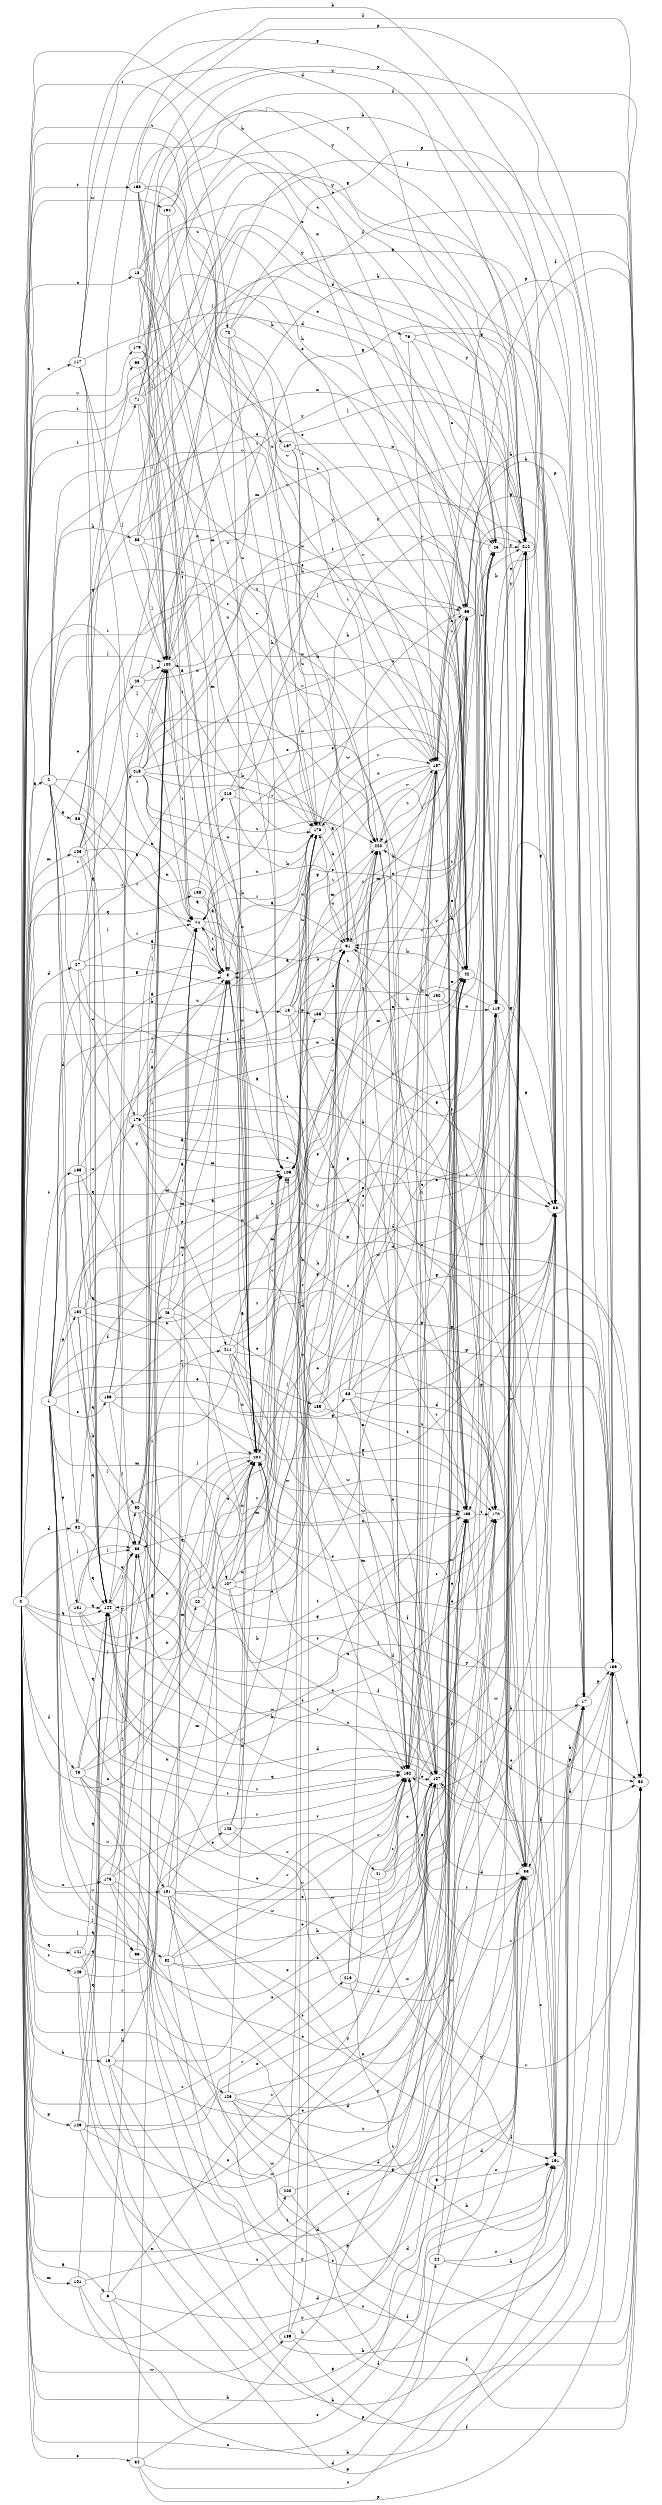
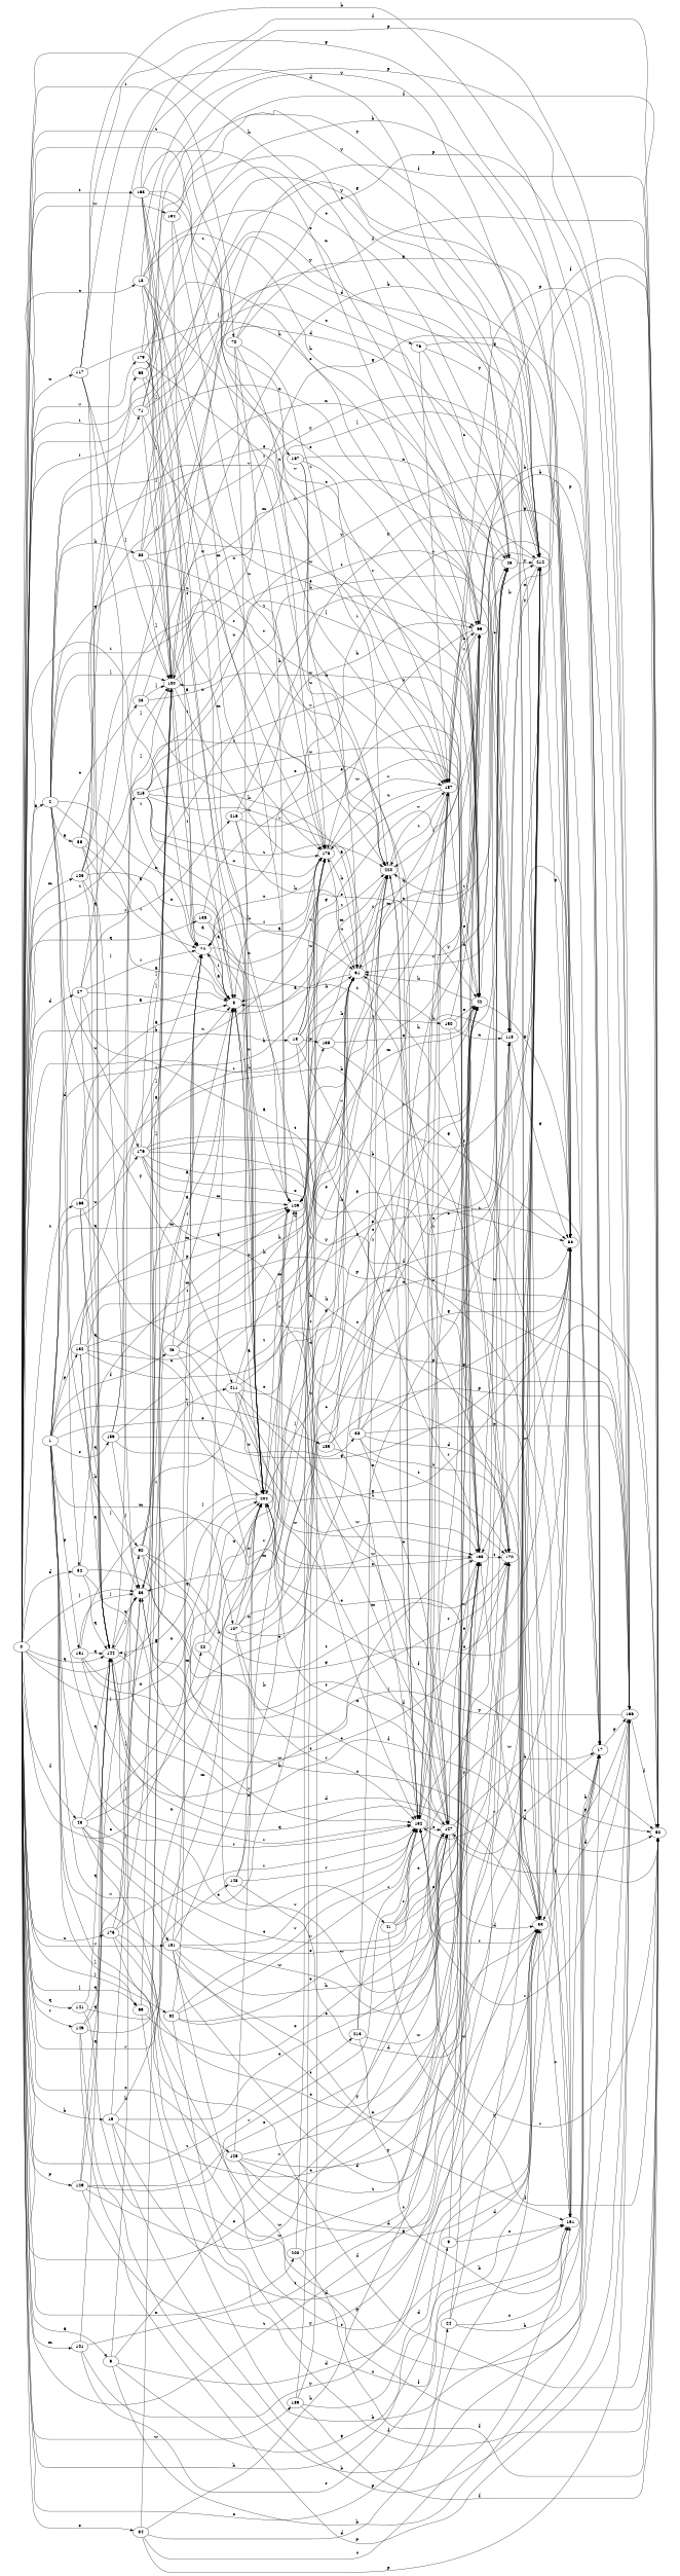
  strict digraph {
    rankdir=LR
    0
    2
    6
    9
    13
    16
    18
    20
    23
    24
    27
    32
    34
    43
    66
    68
    70
    71
    74
    76
    82
    83
    99
    101
    103
    117
    126
    127
    129
    138
    141
    144
    148
    149
    150
    165
    167
    168
    170
    175
    179
    181
    189
    194
    200
    204
    211
    213
    215
    216
    220
    8
    152
    176
    42
    55
    88
    90
    100
    118
    178
    187
    17
    33
    58
    161
    135
    25
    91
    195
    109
    136
    212
    50
    1
    38
    41
    46
    107
    131
    132
    159
    185
    0 -> 2 [label=a]
    0 -> 6 [label=a]
    0 -> 9 [label=b]
    0 -> 13 [label=b]
    0 -> 16 [label=b]
    0 -> 18 [label=c]
    0 -> 20 [label=c]
    0 -> 23 [label=c]
    0 -> 24 [label=c]
    0 -> 27 [label=d]
    0 -> 32 [label=d]
    0 -> 34 [label=e]
    0 -> 43 [label=f]
    0 -> 66 [label=h]
    0 -> 68 [label=i]
    0 -> 70 [label=i]
    0 -> 71 [label=i]
    0 -> 74 [label=i]
    0 -> 76 [label=j]
    0 -> 82 [label=j]
    0 -> 83 [label=j]
    0 -> 99 [label=l]
    0 -> 101 [label=m]
    0 -> 103 [label=m]
    0 -> 117 [label=n]
    0 -> 126 [label=o]
    0 -> 127 [label=o]
    0 -> 129 [label=p]
    0 -> 138 [label=q]
    0 -> 141 [label=q]
    0 -> 144 [label=q]
    0 -> 148 [label=r]
    0 -> 149 [label=r]
    0 -> 150 [label=r]
    0 -> 165 [label=t]
    0 -> 167 [label=t]
    0 -> 168 [label=t]
    0 -> 170 [label=t]
    0 -> 175 [label=u]
    0 -> 179 [label=v]
    0 -> 181 [label=v]
    0 -> 189 [label=w]
    0 -> 194 [label=w]
    0 -> 200 [label=x]
    0 -> 204 [label=x]
    0 -> 211 [label=y]
    0 -> 213 [label=z]
    0 -> 215 [label=z]
    0 -> 216 [label=z]
    0 -> 220 [label=z]
    2 -> 32 [label=d]
    2 -> 204 [label=x]
    2 -> 211 [label=y]
    2 -> 8 [label=a]
    2 -> 152 [label=r]
    2 -> 176 [label=u]
    2 -> 42 [label=e]
    2 -> 55 [label=g]
    2 -> 88 [label=k]
    2 -> 90 [label=k]
    2 -> 100 [label=l]
-   176 -> 118 [label=n]
+   2 -> 118 [label=n]
    2 -> 178 [label=u]
    2 -> 187 [label=v]
    6 -> 90 [label=k]
    6 -> 187 [label=v]
    6 -> 17 [label=b]
    6 -> 33 [label=d]
    6 -> 58 [label=g]
    9 -> 42 [label=e]
    9 -> 33 [label=d]
    9 -> 161 [label=s]
    13 -> 220 [label=z]
    13 -> 178 [label=u]
    13 -> 161 [label=s]
    13 -> 135 [label=p]
    13 -> 25 [label=c]
    13 -> 91 [label=k]
    13 -> 195 [label=w]
    16 -> 83 [label=j]
    16 -> 127 [label=o]
    16 -> 33 [label=d]
    16 -> 25 [label=c]
    16 -> 109 [label=m]
    16 -> 136 [label=p]
    18 -> 66 [label=h]
    18 -> 42 [label=e]
    18 -> 100 [label=l]
    18 -> 118 [label=n]
    18 -> 178 [label=u]
    18 -> 109 [label=m]
    18 -> 136 [label=p]
    20 -> 204 [label=x]
    20 -> 8 [label=a]
    20 -> 195 [label=w]
    23 -> 100 [label=l]
    23 -> 25 [label=c]
    23 -> 91 [label=k]
    23 -> 195 [label=w]
    24 -> 17 [label=b]
    24 -> 161 [label=s]
    24 -> 195 [label=w]
    24 -> 212 [label=y]
    27 -> 66 [label=h]
    27 -> 74 [label=i]
    27 -> 144 [label=q]
    27 -> 170 [label=t]
    27 -> 58 [label=g]
    27 -> 50 [label=f]
    32 -> 144 [label=q]
    32 -> 152 [label=r]
    32 -> 58 [label=g]
    32 -> 109 [label=m]
    34 -> 66 [label=h]
    34 -> 100 [label=l]
    34 -> 33 [label=d]
    34 -> 161 [label=s]
    34 -> 136 [label=p]
    43 -> 66 [label=h]
    43 -> 127 [label=o]
    43 -> 144 [label=q]
-   43 -> 204 [label=x]
    43 -> 91 [label=k]
    43 -> 195 [label=w]
    43 -> 109 [label=m]
    43 -> 136 [label=p]
    66 -> 220 [label=z]
    66 -> 178 [label=u]
    66 -> 187 [label=v]
    66 -> 17 [label=b]
    66 -> 58 [label=g]
    66 -> 109 [label=m]
    66 -> 50 [label=f]
    68 -> 100 [label=l]
    68 -> 178 [label=u]
    68 -> 25 [label=c]
    68 -> 212 [label=y]
    70 -> 204 [label=x]
    70 -> 220 [label=z]
    70 -> 178 [label=u]
    70 -> 58 [label=g]
    70 -> 109 [label=m]
    70 -> 136 [label=p]
    71 -> 42 [label=e]
    71 -> 100 [label=l]
    71 -> 17 [label=b]
    71 -> 58 [label=g]
    71 -> 25 [label=c]
    71 -> 50 [label=f]
    74 -> 170 [label=t]
    74 -> 8 [label=a]
    74 -> 42 [label=e]
    74 -> 178 [label=u]
    76 -> 187 [label=v]
    76 -> 58 [label=g]
    76 -> 25 [label=c]
    76 -> 212 [label=y]
    82 -> 74 [label=i]
    82 -> 127 [label=o]
    82 -> 152 [label=r]
    82 -> 42 [label=e]
    82 -> 187 [label=v]
    82 -> 161 [label=s]
    83 -> 144 [label=q]
    83 -> 170 [label=t]
    83 -> 8 [label=a]
    83 -> 100 [label=l]
    99 -> 127 [label=o]
    99 -> 100 [label=l]
    99 -> 17 [label=b]
    101 -> 144 [label=q]
    101 -> 170 [label=t]
    101 -> 161 [label=s]
    101 -> 212 [label=y]
    103 -> 83 [label=j]
    103 -> 144 [label=q]
    103 -> 204 [label=x]
    103 -> 220 [label=z]
    103 -> 187 [label=v]
    103 -> 212 [label=y]
    103 -> 50 [label=f]
    117 -> 66 [label=h]
    117 -> 74 [label=i]
    117 -> 144 [label=q]
    117 -> 100 [label=l]
    117 -> 17 [label=b]
    117 -> 33 [label=d]
    117 -> 58 [label=g]
    126 -> 170 [label=t]
    126 -> 204 [label=x]
    126 -> 118 [label=n]
    126 -> 33 [label=d]
    126 -> 58 [label=g]
    126 -> 212 [label=y]
    127 -> 144 [label=q]
    127 -> 204 [label=x]
    127 -> 17 [label=b]
    127 -> 33 [label=d]
    127 -> 195 [label=w]
    127 -> 109 [label=m]
    127 -> 50 [label=f]
    129 -> 127 [label=o]
    129 -> 144 [label=q]
    129 -> 152 [label=r]
    129 -> 100 [label=l]
    129 -> 195 [label=w]
    129 -> 212 [label=y]
    138 -> 8 [label=a]
    138 -> 152 [label=r]
    138 -> 42 [label=e]
    141 -> 144 [label=q]
    141 -> 8 [label=a]
    141 -> 195 [label=w]
    144 -> 83 [label=j]
    144 -> 170 [label=t]
    144 -> 152 [label=r]
    144 -> 100 [label=l]
    144 -> 33 [label=d]
    144 -> 50 [label=f]
    148 -> 204 [label=x]
    148 -> 152 [label=r]
    148 -> 33 [label=d]
    148 -> 109 [label=m]
    149 -> 83 [label=j]
    149 -> 144 [label=q]
    149 -> 204 [label=x]
    149 -> 17 [label=b]
    149 -> 136 [label=p]
    150 -> 66 [label=h]
    150 -> 170 [label=t]
    150 -> 42 [label=e]
    150 -> 118 [label=n]
    165 -> 127 [label=o]
    165 -> 144 [label=q]
    165 -> 204 [label=x]
    165 -> 8 [label=a]
    165 -> 178 [label=u]
    165 -> 17 [label=b]
    167 -> 118 [label=n]
    167 -> 178 [label=u]
    167 -> 187 [label=v]
    167 -> 91 [label=k]
    168 -> 204 [label=x]
    168 -> 220 [label=z]
    168 -> 8 [label=t]
    168 -> 42 [label=e]
    168 -> 100 [label=l]
    168 -> 187 [label=v]
    168 -> 109 [label=m]
    168 -> 136 [label=p]
    175 -> 74 [label=i]
    175 -> 83 [label=j]
    175 -> 152 [label=r]
    175 -> 161 [label=s]
    175 -> 25 [label=c]
    175 -> 50 [label=f]
    179 -> 204 [label=x]
    179 -> 42 [label=e]
    179 -> 100 [label=l]
    179 -> 187 [label=v]
    179 -> 212 [label=y]
    181 -> 66 [label=h]
    181 -> 74 [label=i]
    181 -> 127 [label=o]
    181 -> 152 [label=r]
    181 -> 33 [label=d]
    181 -> 91 [label=k]
    181 -> 212 [label=y]
    181 -> 50 [label=f]
    189 -> 178 [label=u]
    189 -> 33 [label=d]
    189 -> 91 [label=k]
    189 -> 50 [label=f]
    194 -> 74 [label=i]
    194 -> 178 [label=u]
    194 -> 25 [label=c]
    194 -> 212 [label=y]
    200 -> 170 [label=t]
    200 -> 178 [label=h]
    200 -> 50 [label=f]
    204 -> 83 [label=j]
    204 -> 144 [label=q]
    204 -> 8 [label=a]
    204 -> 178 [label=u]
    204 -> 195 [label=w]
    204 -> 109 [label=m]
    211 -> 127 [label=o]
    211 -> 170 [label=t]
    211 -> 204 [label=x]
    211 -> 118 [label=n]
    211 -> 187 [label=v]
    211 -> 195 [label=w]
    211 -> 136 [label=p]
    213 -> 220 [label=z]
    213 -> 152 [label=r]
    213 -> 17 [label=b]
    213 -> 195 [label=w]
    215 -> 66 [label=h]
    215 -> 127 [label=o]
    215 -> 220 [label=z]
    215 -> 152 [label=r]
    215 -> 42 [label=v]
-   215 -> 100 [label=l]
    215 -> 178 [label=u]
    215 -> 91 [label=k]
    215 -> 195 [label=w]
    215 -> 212 [label=y]
    216 -> 66 [label=h]
    216 -> 204 [label=x]
    216 -> 91 [label=k]
    216 -> 195 [label=w]
    216 -> 212 [label=y]
    220 -> 152 [label=r]
    220 -> 187 [label=v]
    220 -> 109 [label=m]
    8 -> 74 [label=i]
    8 -> 204 [label=x]
    152 -> 127 [label=o]
    152 -> 42 [label=e]
    152 -> 187 [label=v]
    152 -> 212 [label=y]
    176 -> 127 [label=o]
    176 -> 152 [label=r]
    176 -> 100 [label=l]
    176 -> 17 [label=b]
    176 -> 58 [label=g]
    176 -> 161 [label=s]
    176 -> 91 [label=k]
    176 -> 109 [label=m]
    176 -> 50 [label=f]
    42 -> 152 [label=r]
    42 -> 100 [label=l]
    42 -> 58 [label=g]
    42 -> 25 [label=c]
    42 -> 91 [label=k]
    42 -> 109 [label=m]
    55 -> 74 [label=i]
    55 -> 144 [label=q]
    55 -> 8 [label=a]
    55 -> 33 [label=d]
    55 -> 212 [label=y]
    88 -> 220 [label=z]
    88 -> 8 [label=a]
    88 -> 100 [label=l]
    88 -> 118 [label=n]
    88 -> 33 [label=d]
    88 -> 195 [label=w]
    88 -> 212 [label=y]
    90 -> 170 [label=t]
    90 -> 220 [label=z]
    90 -> 8 [label=a]
    90 -> 100 [label=l]
    90 -> 161 [label=s]
    90 -> 25 [label=c]
    90 -> 50 [label=f]
    100 -> 74 [label=i]
    100 -> 170 [label=t]
    100 -> 8 [label=a]
    100 -> 178 [label=u]
    100 -> 17 [label=b]
    100 -> 58 [label=g]
    100 -> 50 [label=f]
    118 -> 33 [label=d]
    118 -> 58 [label=g]
    118 -> 91 [label=k]
    118 -> 136 [label=p]
    118 -> 212 [label=y]
    178 -> 74 [label=i]
    178 -> 8 [label=a]
    178 -> 187 [label=v]
    178 -> 91 [label=k]
    187 -> 66 [label=h]
    187 -> 83 [label=j]
    187 -> 220 [label=z]
    187 -> 8 [label=a]
    187 -> 42 [label=e]
    187 -> 178 [label=u]
    187 -> 17 [label=b]
    187 -> 91 [label=k]
    187 -> 136 [label=p]
    17 -> 127 [label=o]
    17 -> 136 [label=p]
    33 -> 152 [label=r]
    33 -> 161 [label=s]
    33 -> 195 [label=w]
    33 -> 136 [label=p]
    58 -> 152 [label=r]
    58 -> 195 [label=w]
    161 -> 17 [label=b]
    135 -> 42 [label=e]
    135 -> 58 [label=g]
    135 -> 91 [label=k]
    25 -> 74 [label=i]
    25 -> 212 [label=y]
    91 -> 220 [label=z]
    91 -> 8 [label=a]
    91 -> 178 [label=u]
    91 -> 161 [label=s]
    91 -> 212 [label=y]
    195 -> 170 [label=t]
    195 -> 204 [label=x]
    195 -> 220 [label=z]
    195 -> 152 [label=r]
    195 -> 118 [label=n]
    109 -> 8 [label=a]
    109 -> 178 [label=u]
    136 -> 83 [label=j]
    136 -> 152 [label=r]
    136 -> 33 [label=d]
    136 -> 50 [label=f]
    212 -> 204 [label=x]
    212 -> 220 [label=z]
    212 -> 100 [label=l]
    212 -> 118 [label=n]
    212 -> 58 [label=g]
    50 -> 204 [label=x]
    50 -> 152 [label=r]
    50 -> 91 [label=k]
    1 -> 66 [label=h]
    1 -> 99 [label=l]
    1 -> 181 [label=v]
    1 -> 8 [label=a]
    1 -> 152 [label=r]
    1 -> 176 [label=u]
    1 -> 161 [label=s]
    1 -> 135 [label=p]
    1 -> 109 [label=m]
    1 -> 50 [label=f]
    1 -> 38 [label=e]
    1 -> 41 [label=e]
    1 -> 46 [label=f]
    1 -> 107 [label=m]
    1 -> 131 [label=p]
    1 -> 132 [label=p]
    1 -> 159 [label=s]
    1 -> 185 [label=v]
    38 -> 66 [label=h]
    38 -> 127 [label=o]
    38 -> 170 [label=t]
    38 -> 220 [label=z]
    38 -> 33 [label=d]
    38 -> 58 [label=g]
    38 -> 25 [label=c]
    38 -> 136 [label=p]
    41 -> 127 [label=o]
    41 -> 152 [label=r]
    41 -> 42 [label=e]
    41 -> 212 [label=y]
    41 -> 50 [label=f]
    46 -> 74 [label=i]
    46 -> 42 [label=e]
    46 -> 58 [label=g]
    46 -> 91 [label=k]
    46 -> 50 [label=f]
    107 -> 127 [label=o]
    107 -> 204 [label=x]
    107 -> 220 [label=z]
    107 -> 152 [label=r]
    107 -> 42 [label=e]
    107 -> 118 [label=n]
    107 -> 25 [label=c]
    131 -> 83 [label=j]
    131 -> 144 [label=q]
    131 -> 204 [label=x]
    131 -> 42 [label=e]
    131 -> 187 [label=v]
    131 -> 195 [label=w]
    132 -> 66 [label=h]
    132 -> 83 [label=j]
    132 -> 144 [label=q]
    132 -> 8 [label=a]
    132 -> 33 [label=d]
    132 -> 58 [label=g]
    132 -> 109 [label=m]
    132 -> 136 [label=p]
    159 -> 74 [label=i]
    159 -> 83 [label=j]
    159 -> 100 [label=l]
    159 -> 58 [label=g]
    159 -> 195 [label=w]
    159 -> 212 [label=y]
    185 -> 170 [label=t]
    185 -> 58 [label=g]
    185 -> 91 [label=k]
    185 -> 136 [label=p]
  }
